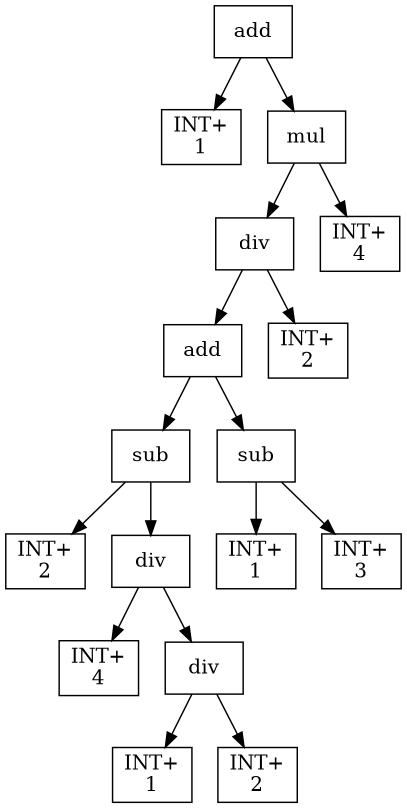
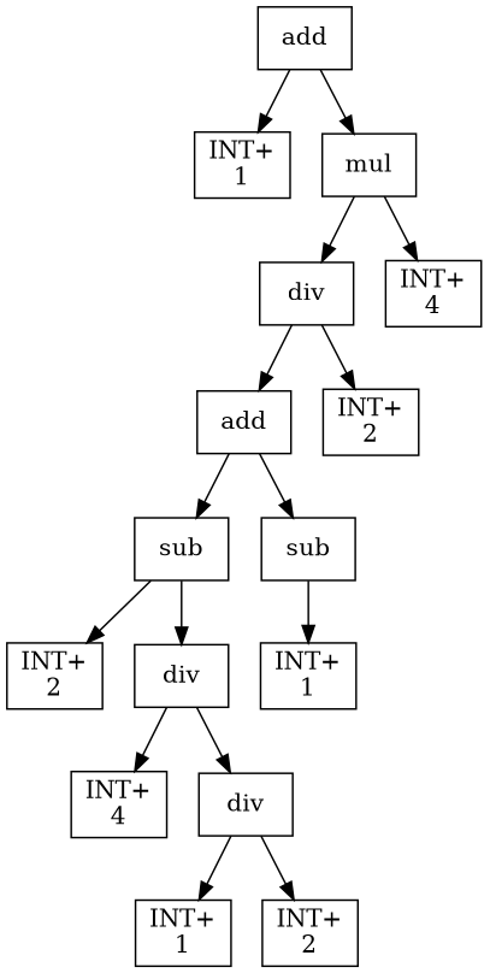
  digraph {
    node [shape=box]
    n1 [label=add]
    n2 [label="INT+\n1"]
    n3 [label=mul]
    n4 [label=div]
    n5 [label="INT+\n4"]
    n6 [label=add]
    n7 [label="INT+\n2"]
    n8 [label=sub]
    n9 [label=sub]
    n10 [label="INT+\n2"]
    n11 [label=div]
    n12 [label="INT+\n4"]
    n13 [label=div]
    n14 [label="INT+\n1"]
    n15 [label="INT+\n2"]
    n16 [label="INT+\n1"]
-   n17 [label="INT+\n3"]
    n1 -> n2
    n1 -> n3
    n3 -> n4
    n3 -> n5
    n4 -> n6
    n4 -> n7
    n6 -> n8
    n6 -> n9
    n8 -> n10
    n8 -> n11
    n9 -> n16
-   n9 -> n17
    n11 -> n12
    n11 -> n13
    n13 -> n14
    n13 -> n15
  }
